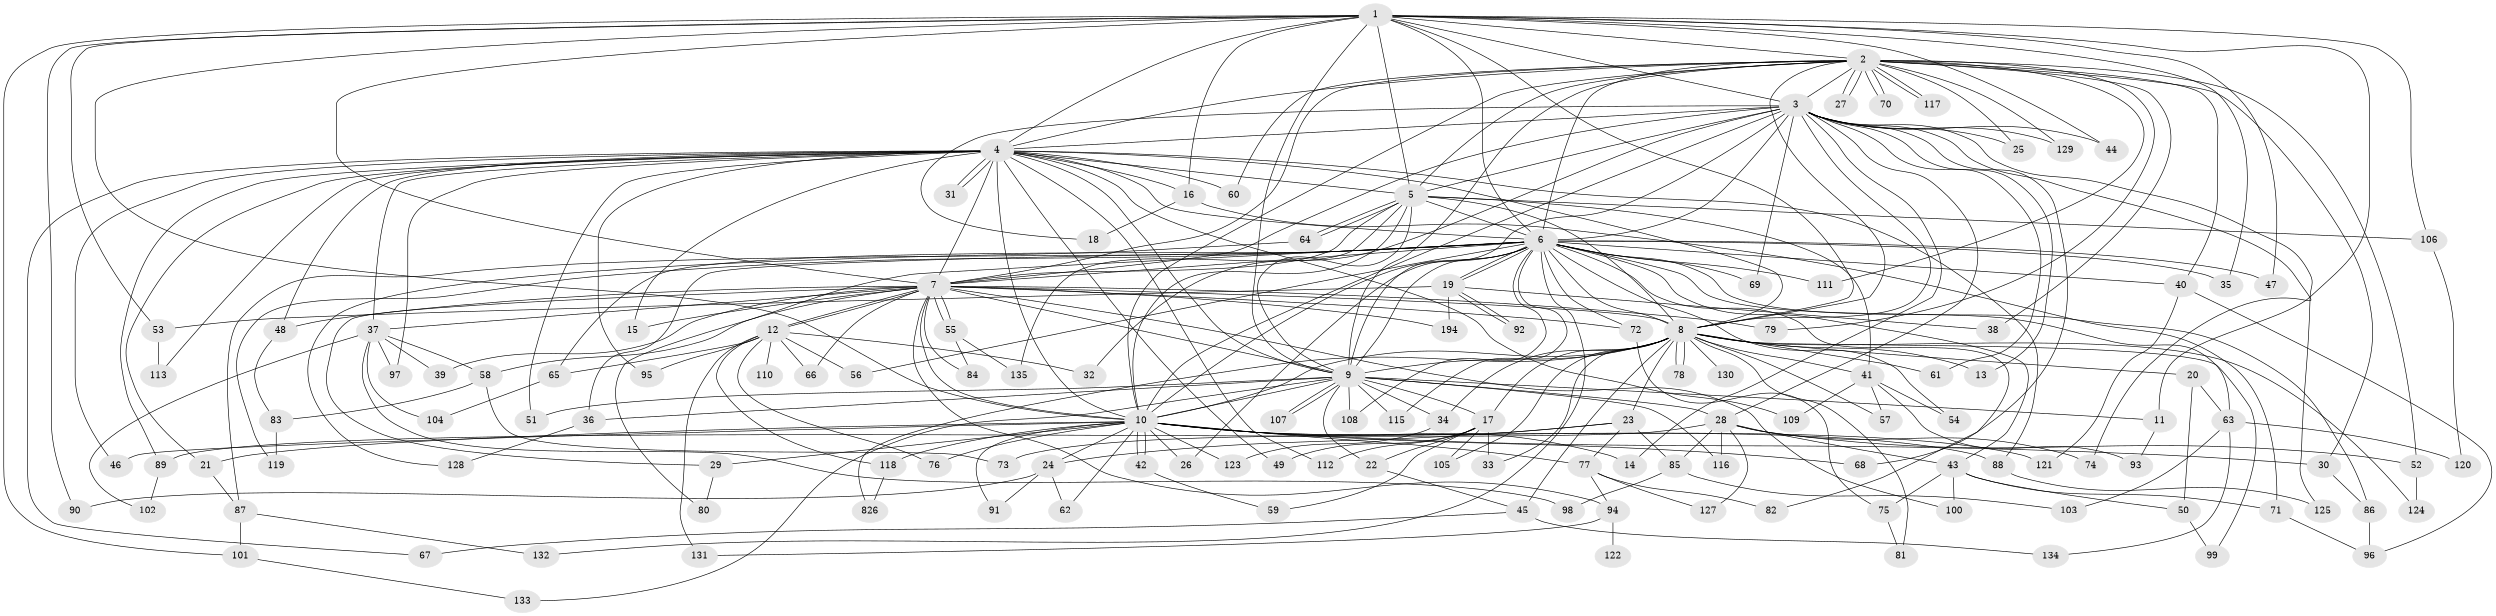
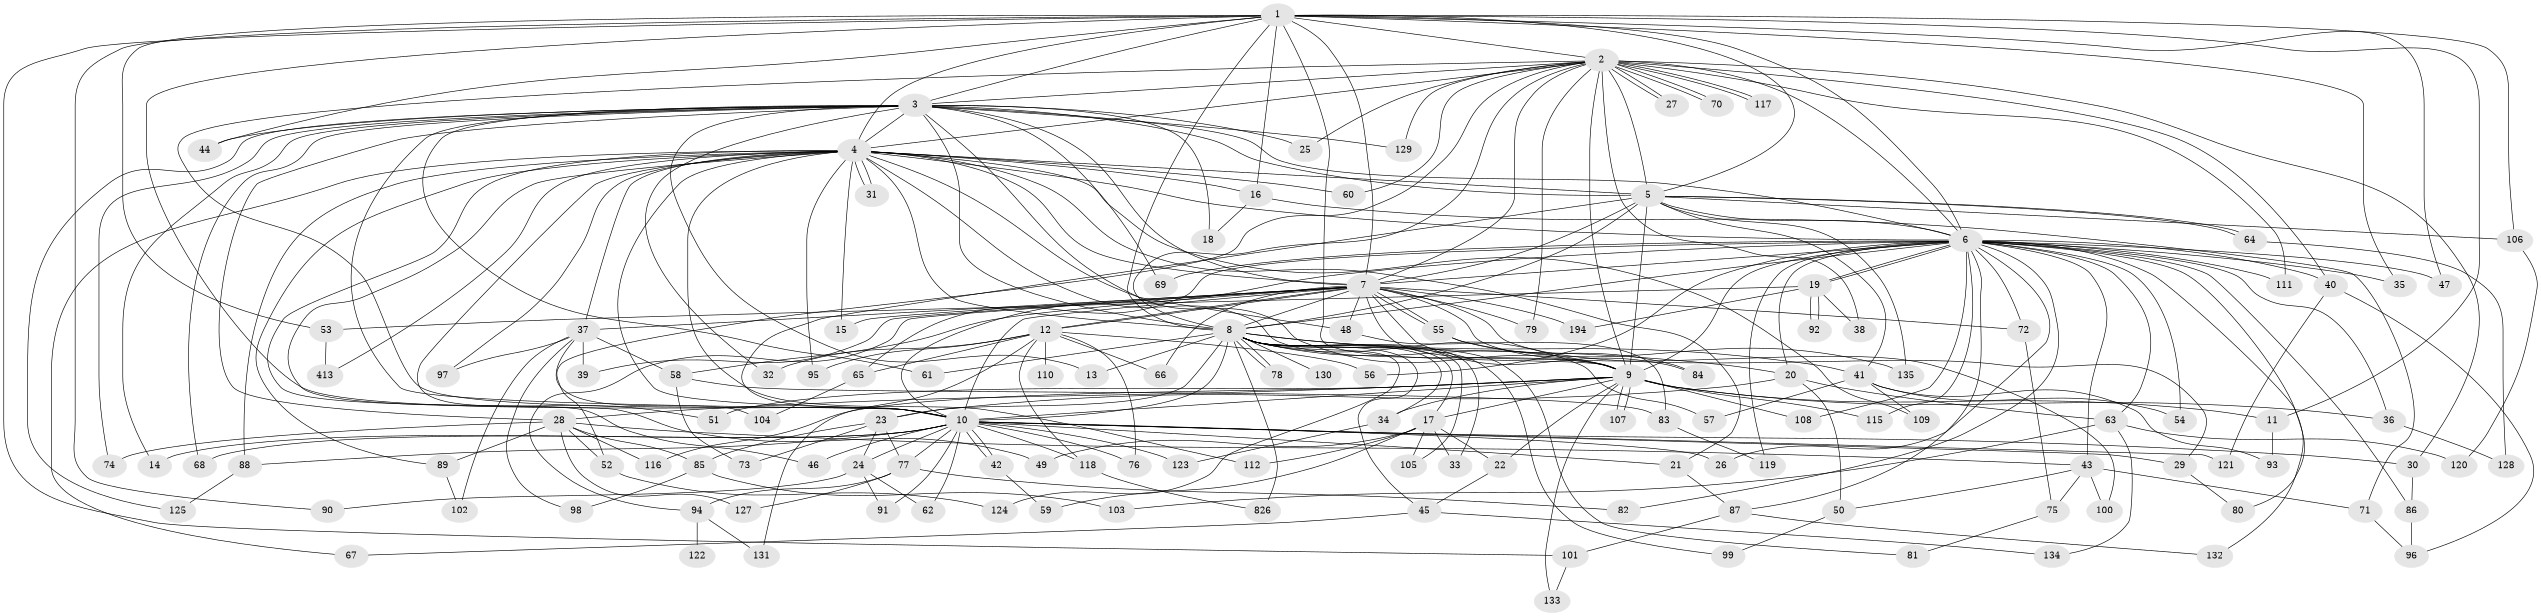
  graph {
    node [color=gray90 style=filled]
    1
    2
    3
    4
    5
    6
    7
    8
    9
    10
    11
    16
    35
    44
    47
    53
    90
    101
    106
    25
    27
    30
    38
    40
    52
    60
    70
    79
    111
    117
    129
    13
    14
    18
    28
    32
    61
    68
    69
    74
    125
    15
    21
    31
    37
    46
    48
    49
    51
    67
    88
    89
    95
    97
    109
    112
-   113
+   113 [label=413]
    41
    64
    135
    19
    20
    26
    36
    43
    54
    56
    63
    65
    72
    80
    82
    86
    87
    108
    115
    119
    132
    12
    29
    39
    55
    58
    66
    84
    94
    100
    n88 [label=194]
    17
    23
    33
    34
    45
    57
    78
    81
    99
    105
    124
    n100 [label=826]
    130
    22
    107
    116
    133
    24
    42
    62
    76
    77
    91
    118
    121
    123
    93
    71
    120
    96
    85
    127
    98
    102
    104
    83
    128
    92
    50
    75
    134
    103
    110
    131
    73
    122
    59
    1 -- 2
    1 -- 3
    1 -- 4
    1 -- 5
    1 -- 6
    1 -- 7
    1 -- 8
    1 -- 9
    1 -- 10
    1 -- 11
    1 -- 16
    1 -- 35
    1 -- 44
    1 -- 47
    1 -- 53
    1 -- 90
    1 -- 101
    1 -- 106
    2 -- 3
    2 -- 4
    2 -- 5
    2 -- 6
    2 -- 7
    2 -- 8
    2 -- 9
    2 -- 10
    2 -- 25
    2 -- 27
    2 -- 27
    2 -- 30
    2 -- 38
    2 -- 40
    2 -- 52
    2 -- 60
    2 -- 70
    2 -- 70
    2 -- 79
    2 -- 111
    2 -- 117
    2 -- 117
    2 -- 129
    3 -- 4
    3 -- 5
    3 -- 6
    3 -- 7
    3 -- 8
    3 -- 9
    3 -- 10
    3 -- 44
    3 -- 25
    3 -- 129
    3 -- 13
    3 -- 14
    3 -- 18
    3 -- 28
    3 -- 32
    3 -- 61
    3 -- 68
    3 -- 69
    3 -- 74
    3 -- 125
    4 -- 5
    4 -- 6
    4 -- 7
    4 -- 8
    4 -- 9
    4 -- 10
    4 -- 16
    4 -- 60
    4 -- 15
    4 -- 21
    4 -- 31
    4 -- 31
    4 -- 37
    4 -- 46
    4 -- 48
    4 -- 49
    4 -- 51
    4 -- 67
    4 -- 88
    4 -- 89
    4 -- 95
    4 -- 97
    4 -- 109
    4 -- 112
    4 -- 113
    5 -- 6
    5 -- 7
    5 -- 8
    5 -- 9
    5 -- 10
    5 -- 106
    5 -- 41
    5 -- 64
    5 -- 64
    5 -- 135
    6 -- 7
    6 -- 8
    6 -- 9
    6 -- 10
    6 -- 35
    6 -- 47
    6 -- 40
    6 -- 111
    6 -- 69
    6 -- 19
    6 -- 19
+   6 -- 20
    6 -- 26
    6 -- 36
    6 -- 43
    6 -- 54
    6 -- 56
    6 -- 63
    6 -- 65
    6 -- 72
    6 -- 80
    6 -- 82
    6 -- 86
    6 -- 87
    6 -- 108
    6 -- 115
    6 -- 119
    6 -- 132
    7 -- 8
    7 -- 9
    7 -- 10
    7 -- 79
    7 -- 15
    7 -- 37
    7 -- 48
    7 -- 72
    7 -- 12
    7 -- 12
    7 -- 29
    7 -- 39
    7 -- 55
    7 -- 55
    7 -- 58
    7 -- 66
    7 -- 84
    7 -- 94
    7 -- 100
    7 -- n88
    8 -- 9
    8 -- 10
    8 -- 13
    8 -- 61
    8 -- 41
    8 -- 20
    8 -- 17
    8 -- 23
    8 -- 33
    8 -- 34
    8 -- 45
    8 -- 57
    8 -- 78
    8 -- 78
    8 -- 81
    8 -- 99
    8 -- 105
    8 -- 124
    8 -- n100
    8 -- 130
    9 -- 10
    9 -- 11
    9 -- 28
    9 -- 51
    9 -- 36
    9 -- 108
    9 -- 115
    9 -- 17
    9 -- 34
    9 -- 22
    9 -- 107
    9 -- 107
    9 -- 116
    9 -- 133
    10 -- 30
    10 -- 14
    10 -- 68
    10 -- 21
    10 -- 46
    10 -- 88
    10 -- 26
    10 -- 29
    10 -- 24
    10 -- 42
    10 -- 42
    10 -- 62
    10 -- 76
    10 -- 77
    10 -- 91
    10 -- 118
    10 -- 121
    10 -- 123
    11 -- 93
    16 -- 18
    16 -- 71
    53 -- 113
    101 -- 133
    106 -- 120
    30 -- 86
    40 -- 121
    40 -- 96
    52 -- 124
    28 -- 52
    28 -- 74
    28 -- 89
    28 -- 43
    28 -- 116
    28 -- 85
    28 -- 127
    21 -- 87
    37 -- 97
    37 -- 39
    37 -- 58
    37 -- 98
    37 -- 102
    37 -- 104
    48 -- 83
    88 -- 125
    89 -- 102
    41 -- 109
    41 -- 54
    41 -- 57
    41 -- 93
    64 -- 128
    19 -- 53
    19 -- 38
    19 -- n88
    19 -- 92
    19 -- 92
    20 -- 63
+   20 -- 23
    20 -- 50
    36 -- 128
    43 -- 100
    43 -- 71
    43 -- 50
    43 -- 75
    63 -- 120
    63 -- 134
    63 -- 103
    65 -- 104
    72 -- 75
    86 -- 96
    87 -- 101
    87 -- 132
    12 -- 32
    12 -- 95
    12 -- 56
    12 -- 65
    12 -- 66
    12 -- 76
    12 -- 118
    12 -- 110
    12 -- 131
    29 -- 80
    55 -- 135
    55 -- 84
    58 -- 83
    58 -- 73
    94 -- 131
    94 -- 122
    17 -- 49
    17 -- 112
    17 -- 33
    17 -- 105
    17 -- 22
    17 -- 59
    23 -- 24
    23 -- 77
    23 -- 85
    23 -- 73
    34 -- 123
    45 -- 67
    45 -- 134
    22 -- 45
    24 -- 90
    24 -- 62
    24 -- 91
    42 -- 59
    77 -- 82
    77 -- 94
    77 -- 127
    118 -- n100
    71 -- 96
    85 -- 98
    85 -- 103
    83 -- 119
    50 -- 99
    75 -- 81
  }
